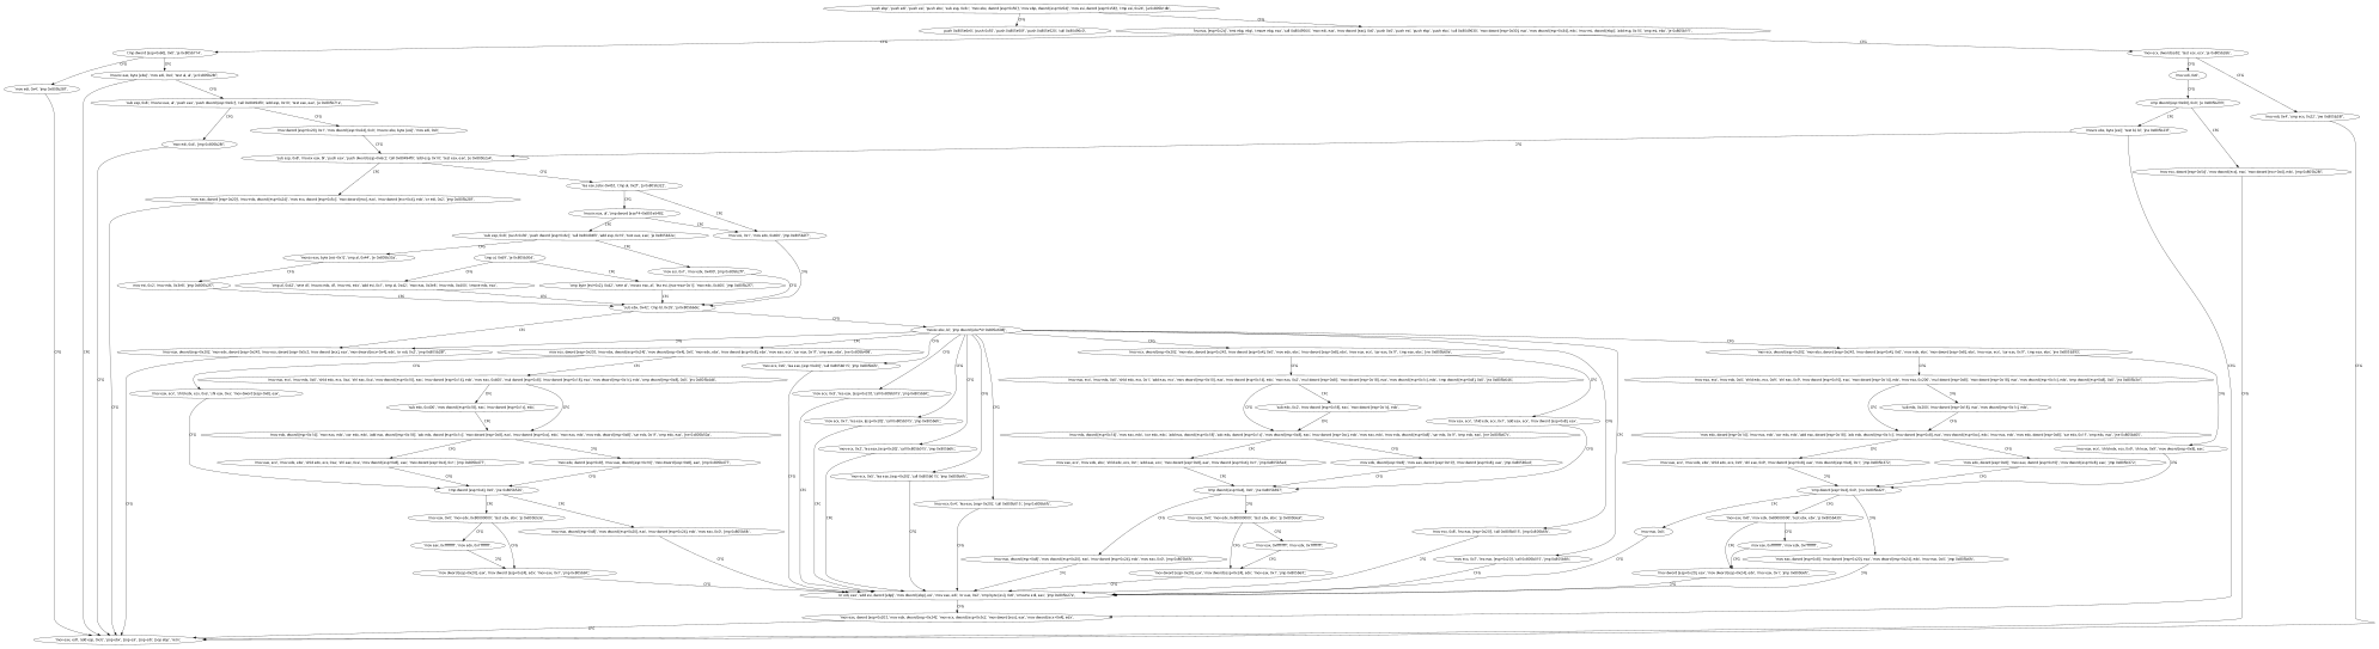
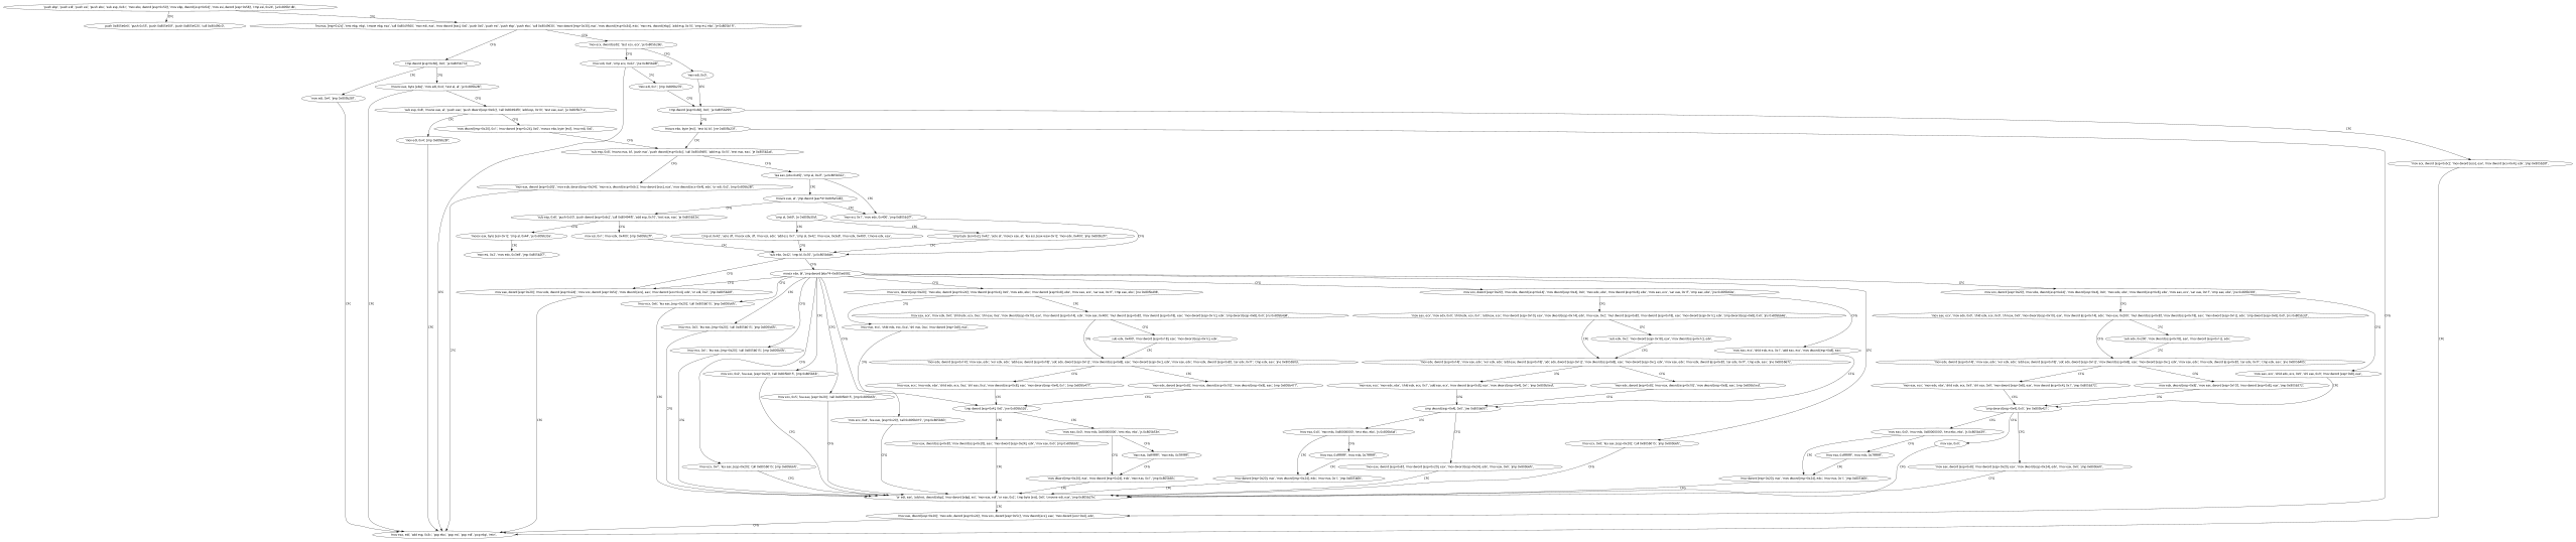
  digraph {
    fontname="Noto Sans"
    node [fontname="Noto Sans"]
    edge [fontname="Noto Sans"]
    n1 [label="'push ebp', 'push edi', 'push esi', 'push ebx', 'sub esp, 0x3c', 'mov ebx, dword [esp+0x50]', 'mov ebp, dword [esp+0x54]', 'mov esi, dword [esp+0x58]', 'cmp esi, 0x24', 'ja 0x805b1db', "]
    n2 [label="'push 0x805e6e0', 'push 0x55', 'push 0x805e50f', 'push 0x805e520', 'call 0x80496c0', "]
    n3 [label="'lea eax, [esp+0x2c]', 'test ebp, ebp', 'cmove ebp, eax', 'call 0x8049560', 'mov edi, eax', 'mov dword [eax], 0x0', 'push 0x0', 'push esi', 'push ebp', 'push ebx', 'call 0x8049630', 'mov dword [esp+0x30], eax', 'mov dword [esp+0x34], edx', 'mov esi, dword [ebp]', 'add esp, 0x10', 'cmp esi, ebx', 'je 0x805b1f1', "]
    n4 [label="'cmp dword [esp+0x60], 0x0', 'je 0x805b714', "]
    n5 [label="'mov ecx, dword [edi]', 'test ecx, ecx', 'je 0x805b26b', "]
    n6 [label="'mov edi, 0x4', 'jmp 0x805b28f', "]
    n7 [label="'movzx eax, byte [ebx]', 'mov edi, 0x4', 'test al, al', 'je 0x805b28f', "]
    n8 [label="'mov edi, 0x0', "]
    n9 [label="'mov edi, 0x4', 'cmp ecx, 0x22', 'jne 0x805b28f', "]
    n10 [label="'mov eax, edi', 'add esp, 0x3c', 'pop ebx', 'pop esi', 'pop edi', 'pop ebp', 'retn', "]
    n11 [label="'sub esp, 0x8', 'movsx eax, al', 'push eax', 'push dword [esp+0x6c]', 'call 0x80494f0', 'add esp, 0x10', 'test eax, eax', 'je 0x805b71e', "]
    n12 [label="'cmp dword [esp+0x60], 0x0', 'je 0x805b299', "]
+   n13 [label="'mov edi, 0x1', 'jmp 0x805b270', "]
    n14 [label="'mov edi, 0x4', 'jmp 0x805b28f', "]
    n15 [label="'mov dword [esp+0x20], 0x1', 'mov dword [esp+0x24], 0x0', 'movzx ebx, byte [esi]', 'mov edi, 0x0', "]
    n16 [label="'mov ecx, dword [esp+0x5c]', 'mov dword [ecx], eax', 'mov dword [ecx+0x4], edx', 'jmp 0x805b28f', "]
    n17 [label="'movzx ebx, byte [esi]', 'test bl, bl', 'jne 0x805b23f', "]
    n18 [label="'sub esp, 0x8', 'movsx eax, bl', 'push eax', 'push dword [esp+0x6c]', 'call 0x80494f0', 'add esp, 0x10', 'test eax, eax', 'je 0x805b2a4', "]
    n19 [label="'mov eax, dword [esp+0x20]', 'mov edx, dword [esp+0x24]', 'mov ecx, dword [esp+0x5c]', 'mov dword [ecx], eax', 'mov dword [ecx+0x4], edx', "]
    n20 [label="'mov eax, dword [esp+0x20]', 'mov edx, dword [esp+0x24]', 'mov ecx, dword [esp+0x5c]', 'mov dword [ecx], eax', 'mov dword [ecx+0x4], edx', 'or edi, 0x2', 'jmp 0x805b28f', "]
    n21 [label="'lea eax, [ebx-0x45]', 'cmp al, 0x2f', 'ja 0x805b322', "]
    n22 [label="'mov esi, 0x1', 'mov edx, 0x400', 'jmp 0x805b2f7', "]
    n23 [label="'movzx eax, al', 'jmp dword [eax*4+0x805e548]', "]
    n24 [label="'sub ebx, 0x42', 'cmp bl, 0x35', 'ja 0x805b6de', "]
    n25 [label="'sub esp, 0x8', 'push 0x30', 'push dword [esp+0x6c]', 'call 0x80494f0', 'add esp, 0x10', 'test eax, eax', 'je 0x805b32e', "]
    n26 [label="'mov eax, dword [esp+0x20]', 'mov edx, dword [esp+0x24]', 'mov ecx, dword [esp+0x5c]', 'mov dword [ecx], eax', 'mov dword [ecx+0x4], edx', 'or edi, 0x2', 'jmp 0x805b28f', "]
    n27 [label="'movzx ebx, bl', 'jmp dword [ebx*4+0x805e608]', "]
    n28 [label="'mov esi, 0x1', 'mov edx, 0x400', 'jmp 0x805b2f7', "]
    n29 [label="'movzx eax, byte [esi+0x1]', 'cmp al, 0x44', 'je 0x805b33a', "]
    n30 [label="'mov ecx, dword [esp+0x20]', 'mov ebx, dword [esp+0x24]', 'mov dword [esp+0x4], 0x0', 'mov edx, ebx', 'mov dword [esp+0x8], ebx', 'mov eax, ecx', 'sar eax, 0x1f', 'cmp eax, ebx', 'jne 0x805b393', "]
    n31 [label="'mov ecx, dword [esp+0x20]', 'mov ebx, dword [esp+0x24]', 'mov dword [esp+0x4], 0x0', 'mov edx, ebx', 'mov dword [esp+0x8], ebx', 'mov eax, ecx', 'sar eax, 0x1f', 'cmp eax, ebx', 'jne 0x805b498', "]
    n32 [label="'mov ecx, 0x6', 'lea eax, [esp+0x20]', 'call 0x805b015', 'jmp 0x805b6fc', "]
    n33 [label="'mov ecx, 0x3', 'lea eax, [esp+0x20]', 'call 0x805b015', 'jmp 0x805b6fc', "]
    n34 [label="'mov ecx, 0x1', 'lea eax, [esp+0x20]', 'call 0x805b015', 'jmp 0x805b6fc', "]
    n35 [label="'mov ecx, 0x2', 'lea eax, [esp+0x20]', 'call 0x805b015', 'jmp 0x805b6fc', "]
    n36 [label="'mov ecx, 0x5', 'lea eax, [esp+0x20]', 'call 0x805b015', 'jmp 0x805b6fc', "]
    n37 [label="'mov ecx, 0x4', 'lea eax, [esp+0x20]', 'call 0x805b015', 'jmp 0x805b6fc', "]
    n38 [label="'mov ecx, dword [esp+0x20]', 'mov ebx, dword [esp+0x24]', 'mov dword [esp+0x4], 0x0', 'mov edx, ebx', 'mov dword [esp+0x8], ebx', 'mov eax, ecx', 'sar eax, 0x1f', 'cmp eax, ebx', 'jne 0x805b60e', "]
    n39 [label="'mov ecx, 0x8', 'lea eax, [esp+0x20]', 'call 0x805b015', 'jmp 0x805b6fc', "]
    n40 [label="'mov ecx, 0x7', 'lea eax, [esp+0x20]', 'call 0x805b015', 'jmp 0x805b6fc', "]
    n41 [label="'mov esi, 0x2', 'mov edx, 0x3e8', 'jmp 0x805b2f7', "]
    n42 [label="'mov eax, ecx', 'mov edx, 0x0', 'shld edx, ecx, 0x9', 'shl eax, 0x9', 'mov dword [esp+0x10], eax', 'mov dword [esp+0x14], edx', 'mov eax, 0x200', 'mul dword [esp+0x8]', 'mov dword [esp+0x18], eax', 'mov dword [esp+0x1c], edx', 'cmp dword [esp+0x8], 0x0', 'jns 0x805b3cf', "]
    n43 [label="'mov eax, ecx', 'shld edx, ecx, 0x9', 'shl eax, 0x9', 'mov dword [esp+0x8], eax', "]
    n44 [label="'mov eax, ecx', 'mov edx, 0x0', 'shld edx, ecx, 0xa', 'shl eax, 0xa', 'mov dword [esp+0x10], eax', 'mov dword [esp+0x14], edx', 'mov eax, 0x400', 'mul dword [esp+0x8]', 'mov dword [esp+0x18], eax', 'mov dword [esp+0x1c], edx', 'cmp dword [esp+0x8], 0x0', 'jns 0x805b4d4', "]
    n45 [label="'mov eax, ecx', 'shld edx, ecx, 0xa', 'shl eax, 0xa', 'mov dword [esp+0x8], eax', "]
    n46 [label="'or edi, eax', 'add esi, dword [ebp]', 'mov dword [ebp], esi', 'mov eax, edi', 'or eax, 0x2', 'cmp byte [esi], 0x0', 'cmovne edi, eax', 'jmp 0x805b27e', "]
    n47 [label="'mov eax, ecx', 'mov edx, 0x0', 'shld edx, ecx, 0x1', 'add eax, ecx', 'mov dword [esp+0x10], eax', 'mov dword [esp+0x14], edx', 'mov eax, 0x2', 'mul dword [esp+0x8]', 'mov dword [esp+0x18], eax', 'mov dword [esp+0x1c], edx', 'cmp dword [esp+0x8], 0x0', 'jns 0x805b646', "]
    n48 [label="'mov eax, ecx', 'shld edx, ecx, 0x1', 'add eax, ecx', 'mov dword [esp+0x8], eax', "]
    n49 [label="'mov eax, 0x0', "]
    n50 [label="'cmp al, 0x69', 'je 0x805b30d', "]
    n51 [label="'cmp byte [esi+0x2], 0x42', 'sete al', 'movzx eax, al', 'lea esi, [eax+eax+0x1]', 'mov edx, 0x400', 'jmp 0x805b2f7', "]
    n52 [label="'cmp al, 0x42', 'sete dl', 'movzx edx, dl', 'mov esi, edx', 'add esi, 0x1', 'cmp al, 0x42', 'mov eax, 0x3e8', 'mov edx, 0x400', 'cmove edx, eax', "]
    n53 [label="'mov edx, dword [esp+0x14]', 'mov eax, edx', 'xor edx, edx', 'add eax, dword [esp+0x18]', 'adc edx, dword [esp+0x1c]', 'mov dword [esp+0x8], eax', 'mov dword [esp+0xc], edx', 'mov eax, edx', 'mov edx, dword [esp+0x8]', 'sar edx, 0x1f', 'cmp edx, eax', 'jne 0x805b405', "]
    n54 [label="'sub edx, 0x200', 'mov dword [esp+0x18], eax', 'mov dword [esp+0x1c], edx', "]
    n55 [label="'cmp dword [esp+0x4], 0x0', 'jne 0x805b421', "]
    n56 [label="'mov edx, dword [esp+0x14]', 'mov eax, edx', 'xor edx, edx', 'add eax, dword [esp+0x18]', 'adc edx, dword [esp+0x1c]', 'mov dword [esp+0x8], eax', 'mov dword [esp+0xc], edx', 'mov eax, edx', 'mov edx, dword [esp+0x8]', 'sar edx, 0x1f', 'cmp edx, eax', 'jne 0x805b50a', "]
    n57 [label="'sub edx, 0x400', 'mov dword [esp+0x18], eax', 'mov dword [esp+0x1c], edx', "]
    n58 [label="'cmp dword [esp+0x4], 0x0', 'jne 0x805b526', "]
    n59 [label="'mov edx, dword [esp+0x14]', 'mov eax, edx', 'xor edx, edx', 'add eax, dword [esp+0x18]', 'adc edx, dword [esp+0x1c]', 'mov dword [esp+0x8], eax', 'mov dword [esp+0xc], edx', 'mov eax, edx', 'mov edx, dword [esp+0x8]', 'sar edx, 0x1f', 'cmp edx, eax', 'jne 0x805b67c', "]
    n60 [label="'sub edx, 0x2', 'mov dword [esp+0x18], eax', 'mov dword [esp+0x1c], edx', "]
    n61 [label="'cmp dword [esp+0x4], 0x0', 'jne 0x805b697', "]
    n62 [label="'mov eax, ecx', 'mov edx, ebx', 'shld edx, ecx, 0x9', 'shl eax, 0x9', 'mov dword [esp+0x8], eax', 'mov dword [esp+0x4], 0x1', 'jmp 0x805b372', "]
    n63 [label="'mov edx, dword [esp+0x8]', 'mov eax, dword [esp+0x10]', 'mov dword [esp+0x8], eax', 'jmp 0x805b372', "]
    n64 [label="'mov eax, 0x0', 'mov edx, 0x80000000', 'test ebx, ebx', 'js 0x805b439', "]
    n65 [label="'mov eax, dword [esp+0x8]', 'mov dword [esp+0x20], eax', 'mov dword [esp+0x24], edx', 'mov eax, 0x0', 'jmp 0x805b6fc', "]
    n66 [label="'mov eax, ecx', 'mov edx, ebx', 'shld edx, ecx, 0xa', 'shl eax, 0xa', 'mov dword [esp+0x8], eax', 'mov dword [esp+0x4], 0x1', 'jmp 0x805b477', "]
    n67 [label="'mov edx, dword [esp+0x8]', 'mov eax, dword [esp+0x10]', 'mov dword [esp+0x8], eax', 'jmp 0x805b477', "]
    n68 [label="'mov eax, 0x0', 'mov edx, 0x80000000', 'test ebx, ebx', 'js 0x805b53e', "]
    n69 [label="'mov eax, dword [esp+0x8]', 'mov dword [esp+0x20], eax', 'mov dword [esp+0x24], edx', 'mov eax, 0x0', 'jmp 0x805b6fc', "]
    n70 [label="'mov eax, ecx', 'mov edx, ebx', 'shld edx, ecx, 0x1', 'add eax, ecx', 'mov dword [esp+0x8], eax', 'mov dword [esp+0x4], 0x1', 'jmp 0x805b5ed', "]
    n71 [label="'mov edx, dword [esp+0x8]', 'mov eax, dword [esp+0x10]', 'mov dword [esp+0x8], eax', 'jmp 0x805b5ed', "]
    n72 [label="'mov eax, 0x0', 'mov edx, 0x80000000', 'test ebx, ebx', 'js 0x805b6af', "]
    n73 [label="'mov eax, dword [esp+0x8]', 'mov dword [esp+0x20], eax', 'mov dword [esp+0x24], edx', 'mov eax, 0x0', 'jmp 0x805b6fc', "]
    n74 [label="'mov dword [esp+0x20], eax', 'mov dword [esp+0x24], edx', 'mov eax, 0x1', 'jmp 0x805b6fc', "]
    n75 [label="'mov eax, 0xffffffff', 'mov edx, 0x7fffffff', "]
    n76 [label="'mov dword [esp+0x20], eax', 'mov dword [esp+0x24], edx', 'mov eax, 0x1', 'jmp 0x805b6fc', "]
    n77 [label="'mov eax, 0xffffffff', 'mov edx, 0x7fffffff', "]
    n78 [label="'mov dword [esp+0x20], eax', 'mov dword [esp+0x24], edx', 'mov eax, 0x1', 'jmp 0x805b6fc', "]
    n79 [label="'mov eax, 0xffffffff', 'mov edx, 0x7fffffff', "]
    n1 -> n2 [label=CFG]
    n1 -> n3 [label=CFG]
    n3 -> n4 [label=CFG]
    n3 -> n5 [label=CFG]
    n4 -> n6 [label=CFG]
    n4 -> n7 [label=CFG]
    n5 -> n8 [label=CFG]
    n5 -> n9 [label=CFG]
    n6 -> n10 [label=CFG]
    n7 -> n10 [label=CFG]
    n7 -> n11 [label=CFG]
    n8 -> n12 [label=CFG]
    n9 -> n10 [label=CFG]
+   n9 -> n13 [label=CFG]
    n11 -> n14 [label=CFG]
    n11 -> n15 [label=CFG]
    n12 -> n16 [label=CFG]
    n12 -> n17 [label=CFG]
+   n13 -> n12 [label=CFG]
    n14 -> n10 [label=CFG]
    n15 -> n18 [label=CFG]
    n16 -> n10 [label=CFG]
    n17 -> n18 [label=CFG]
    n17 -> n19 [label=CFG]
    n18 -> n20 [label=CFG]
    n18 -> n21 [label=CFG]
    n19 -> n10 [label=CFG]
    n20 -> n10 [label=CFG]
    n21 -> n22 [label=CFG]
    n21 -> n23 [label=CFG]
    n22 -> n24 [label=CFG]
    n23 -> n22 [label=CFG]
    n23 -> n25 [label=CFG]
    n24 -> n26 [label=CFG]
    n24 -> n27 [label=CFG]
    n25 -> n28 [label=CFG]
    n25 -> n29 [label=CFG]
    n26 -> n10 [label=CFG]
    n27 -> n26 [label=CFG]
    n27 -> n30 [label=CFG]
    n27 -> n31 [label=CFG]
    n27 -> n32 [label=CFG]
    n27 -> n33 [label=CFG]
    n27 -> n34 [label=CFG]
    n27 -> n35 [label=CFG]
    n27 -> n36 [label=CFG]
    n27 -> n37 [label=CFG]
    n27 -> n38 [label=CFG]
    n27 -> n39 [label=CFG]
    n27 -> n40 [label=CFG]
    n28 -> n24 [label=CFG]
    n29 -> n41 [label=CFG]
    n30 -> n42 [label=CFG]
    n30 -> n43 [label=CFG]
    n31 -> n44 [label=CFG]
    n31 -> n45 [label=CFG]
    n32 -> n46 [label=CFG]
    n33 -> n46 [label=CFG]
    n34 -> n46 [label=CFG]
    n35 -> n46 [label=CFG]
    n36 -> n46 [label=CFG]
    n37 -> n46 [label=CFG]
    n38 -> n47 [label=CFG]
    n38 -> n48 [label=CFG]
    n39 -> n46 [label=CFG]
    n40 -> n46 [label=CFG]
-   n41 -> n24 [label=CFG]
    n42 -> n53 [label=CFG]
    n42 -> n54 [label=CFG]
    n43 -> n55 [label=CFG]
    n44 -> n56 [label=CFG]
    n44 -> n57 [label=CFG]
    n45 -> n58 [label=CFG]
    n46 -> n19 [label=CFG]
    n47 -> n59 [label=CFG]
    n47 -> n60 [label=CFG]
    n48 -> n61 [label=CFG]
    n49 -> n46 [label=CFG]
    n50 -> n51 [label=CFG]
    n50 -> n52 [label=CFG]
    n51 -> n24 [label=CFG]
    n52 -> n24 [label=CFG]
    n53 -> n62 [label=CFG]
    n53 -> n63 [label=CFG]
    n54 -> n53 [label=CFG]
    n55 -> n49 [label=CFG]
    n55 -> n64 [label=CFG]
    n55 -> n65 [label=CFG]
    n56 -> n66 [label=CFG]
    n56 -> n67 [label=CFG]
    n57 -> n56 [label=CFG]
    n58 -> n68 [label=CFG]
    n58 -> n69 [label=CFG]
    n59 -> n70 [label=CFG]
    n59 -> n71 [label=CFG]
    n60 -> n59 [label=CFG]
    n61 -> n72 [label=CFG]
    n61 -> n73 [label=CFG]
    n62 -> n55 [label=CFG]
    n63 -> n55 [label=CFG]
    n64 -> n74 [label=CFG]
    n64 -> n75 [label=CFG]
    n65 -> n46 [label=CFG]
    n66 -> n58 [label=CFG]
    n67 -> n58 [label=CFG]
    n68 -> n76 [label=CFG]
    n68 -> n77 [label=CFG]
    n69 -> n46 [label=CFG]
    n70 -> n61 [label=CFG]
    n71 -> n61 [label=CFG]
    n72 -> n78 [label=CFG]
    n72 -> n79 [label=CFG]
    n73 -> n46 [label=CFG]
    n74 -> n46 [label=CFG]
    n75 -> n74 [label=CFG]
    n76 -> n46 [label=CFG]
    n77 -> n76 [label=CFG]
    n78 -> n46 [label=CFG]
    n79 -> n78 [label=CFG]
  }
